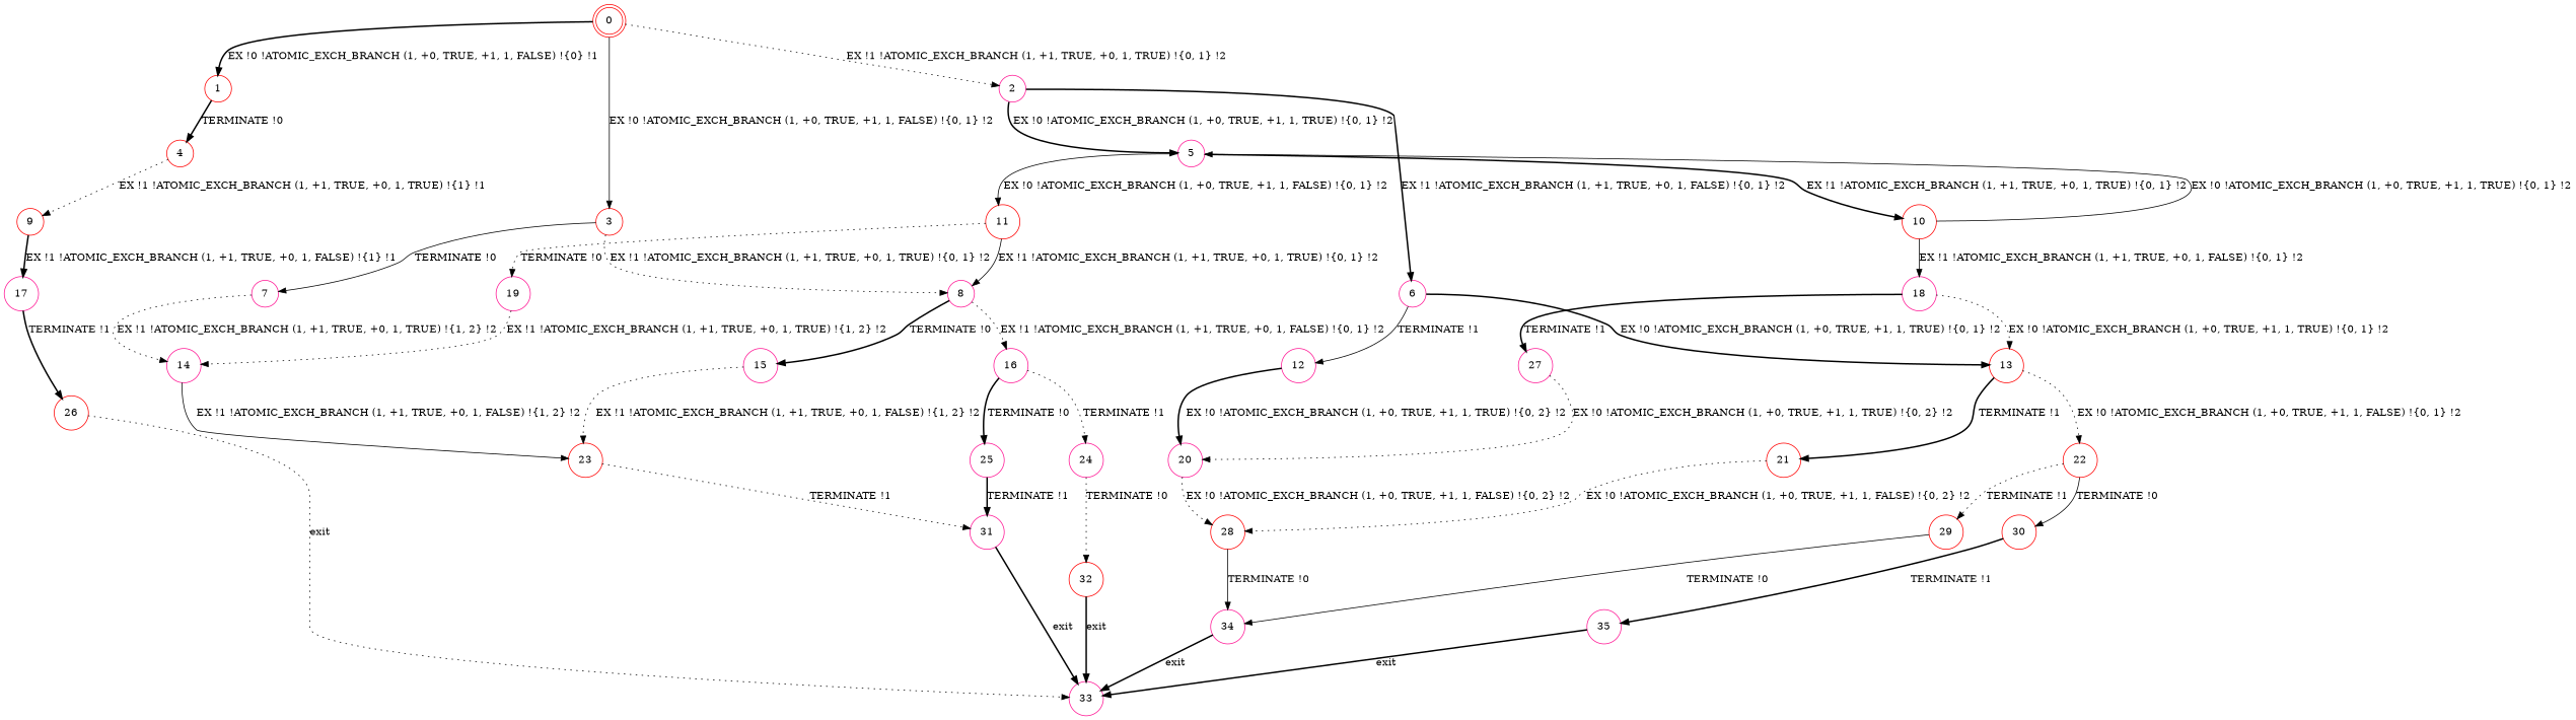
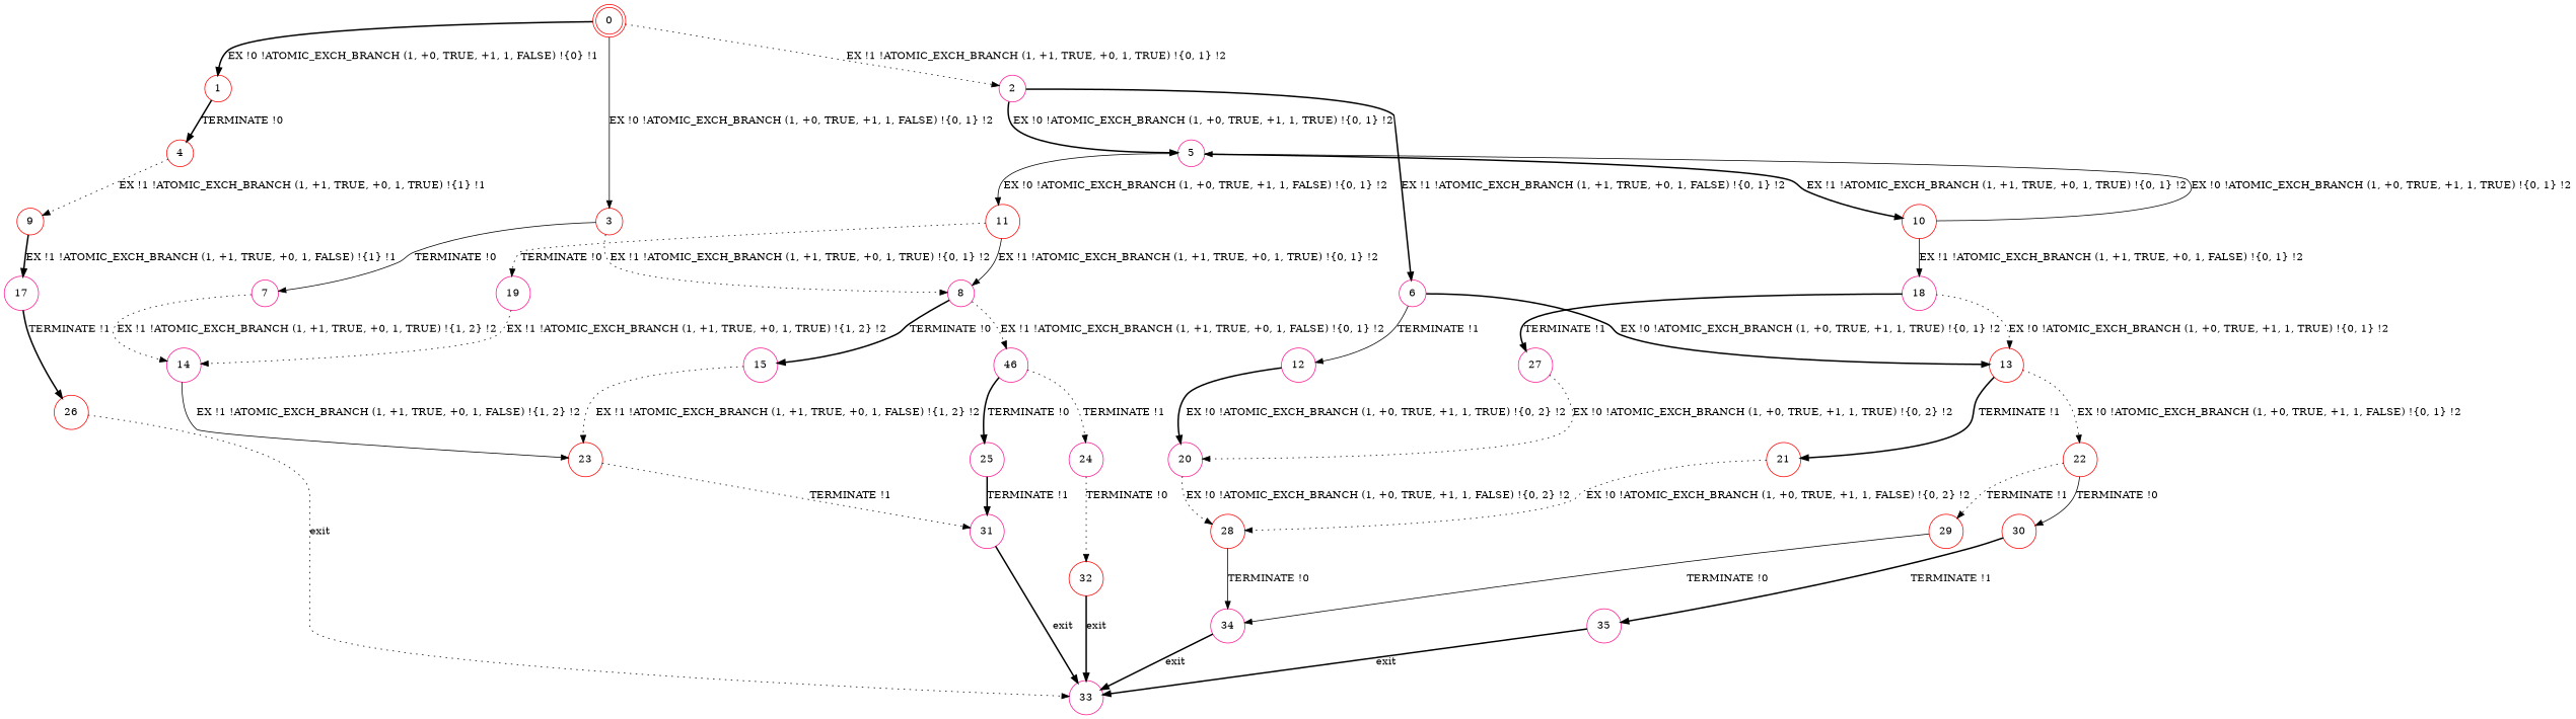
  digraph {
    node [color=deeppink shape=circle]
    edge [style=bold]
    0 [color=red peripheries=2]
    1 [color=red]
    2
    3 [color=red]
    4 [color=red]
    5
    6
    7
    8
    9 [color=red]
    10 [color=red]
    11 [color=red]
    12
    13 [color=red]
    14
    15
-   16
+   16 [label=46]
    17
    18
    19
    20
    21 [color=red]
    22 [color=red]
    23 [color=red]
    24
    25
    26 [color=red]
    27
    28 [color=red]
    29 [color=red]
    30 [color=red]
    31
    32 [color=red]
    33
    34
    35
    0 -> 1 [label="EX !0 !ATOMIC_EXCH_BRANCH (1, +0, TRUE, +1, 1, FALSE) !{0} !1"]
    0 -> 2 [label="EX !1 !ATOMIC_EXCH_BRANCH (1, +1, TRUE, +0, 1, TRUE) !{0, 1} !2" style=dotted]
    0 -> 3 [label="EX !0 !ATOMIC_EXCH_BRANCH (1, +0, TRUE, +1, 1, FALSE) !{0, 1} !2" style=solid]
    1 -> 4 [label="TERMINATE !0"]
    2 -> 5 [label="EX !0 !ATOMIC_EXCH_BRANCH (1, +0, TRUE, +1, 1, TRUE) !{0, 1} !2"]
    2 -> 6 [label="EX !1 !ATOMIC_EXCH_BRANCH (1, +1, TRUE, +0, 1, FALSE) !{0, 1} !2"]
    3 -> 7 [label="TERMINATE !0" style=solid]
    3 -> 8 [label="EX !1 !ATOMIC_EXCH_BRANCH (1, +1, TRUE, +0, 1, TRUE) !{0, 1} !2" style=dotted]
    4 -> 9 [label="EX !1 !ATOMIC_EXCH_BRANCH (1, +1, TRUE, +0, 1, TRUE) !{1} !1" style=dotted]
    5 -> 10 [label="EX !1 !ATOMIC_EXCH_BRANCH (1, +1, TRUE, +0, 1, TRUE) !{0, 1} !2"]
    5 -> 11 [label="EX !0 !ATOMIC_EXCH_BRANCH (1, +0, TRUE, +1, 1, FALSE) !{0, 1} !2" style=solid]
    6 -> 12 [label="TERMINATE !1" style=solid]
    6 -> 13 [label="EX !0 !ATOMIC_EXCH_BRANCH (1, +0, TRUE, +1, 1, TRUE) !{0, 1} !2"]
    7 -> 14 [label="EX !1 !ATOMIC_EXCH_BRANCH (1, +1, TRUE, +0, 1, TRUE) !{1, 2} !2" style=dotted]
    8 -> 15 [label="TERMINATE !0"]
    8 -> 16 [label="EX !1 !ATOMIC_EXCH_BRANCH (1, +1, TRUE, +0, 1, FALSE) !{0, 1} !2" style=dotted]
    9 -> 17 [label="EX !1 !ATOMIC_EXCH_BRANCH (1, +1, TRUE, +0, 1, FALSE) !{1} !1"]
    10 -> 5 [label="EX !0 !ATOMIC_EXCH_BRANCH (1, +0, TRUE, +1, 1, TRUE) !{0, 1} !2" style=solid]
    10 -> 18 [label="EX !1 !ATOMIC_EXCH_BRANCH (1, +1, TRUE, +0, 1, FALSE) !{0, 1} !2" style=solid]
    11 -> 8 [label="EX !1 !ATOMIC_EXCH_BRANCH (1, +1, TRUE, +0, 1, TRUE) !{0, 1} !2" style=solid]
    11 -> 19 [label="TERMINATE !0" style=dotted]
    12 -> 20 [label="EX !0 !ATOMIC_EXCH_BRANCH (1, +0, TRUE, +1, 1, TRUE) !{0, 2} !2"]
    13 -> 21 [label="TERMINATE !1"]
    13 -> 22 [label="EX !0 !ATOMIC_EXCH_BRANCH (1, +0, TRUE, +1, 1, FALSE) !{0, 1} !2" style=dotted]
    14 -> 23 [label="EX !1 !ATOMIC_EXCH_BRANCH (1, +1, TRUE, +0, 1, FALSE) !{1, 2} !2" style=solid]
    15 -> 23 [label="EX !1 !ATOMIC_EXCH_BRANCH (1, +1, TRUE, +0, 1, FALSE) !{1, 2} !2" style=dotted]
    16 -> 24 [label="TERMINATE !1" style=dotted]
    16 -> 25 [label="TERMINATE !0"]
    17 -> 26 [label="TERMINATE !1"]
    18 -> 13 [label="EX !0 !ATOMIC_EXCH_BRANCH (1, +0, TRUE, +1, 1, TRUE) !{0, 1} !2" style=dotted]
    18 -> 27 [label="TERMINATE !1"]
    19 -> 14 [label="EX !1 !ATOMIC_EXCH_BRANCH (1, +1, TRUE, +0, 1, TRUE) !{1, 2} !2" style=dotted]
    20 -> 28 [label="EX !0 !ATOMIC_EXCH_BRANCH (1, +0, TRUE, +1, 1, FALSE) !{0, 2} !2" style=dotted]
    21 -> 28 [label="EX !0 !ATOMIC_EXCH_BRANCH (1, +0, TRUE, +1, 1, FALSE) !{0, 2} !2" style=dotted]
    22 -> 29 [label="TERMINATE !1" style=dotted]
    22 -> 30 [label="TERMINATE !0" style=solid]
    23 -> 31 [label="TERMINATE !1" style=dotted]
    24 -> 32 [label="TERMINATE !0" style=dotted]
    25 -> 31 [label="TERMINATE !1"]
    26 -> 33 [label=exit style=dotted]
    27 -> 20 [label="EX !0 !ATOMIC_EXCH_BRANCH (1, +0, TRUE, +1, 1, TRUE) !{0, 2} !2" style=dotted]
    28 -> 34 [label="TERMINATE !0" style=solid]
    29 -> 34 [label="TERMINATE !0" style=solid]
    30 -> 35 [label="TERMINATE !1"]
    31 -> 33 [label=exit]
    32 -> 33 [label=exit]
    34 -> 33 [label=exit]
    35 -> 33 [label=exit]
  }
